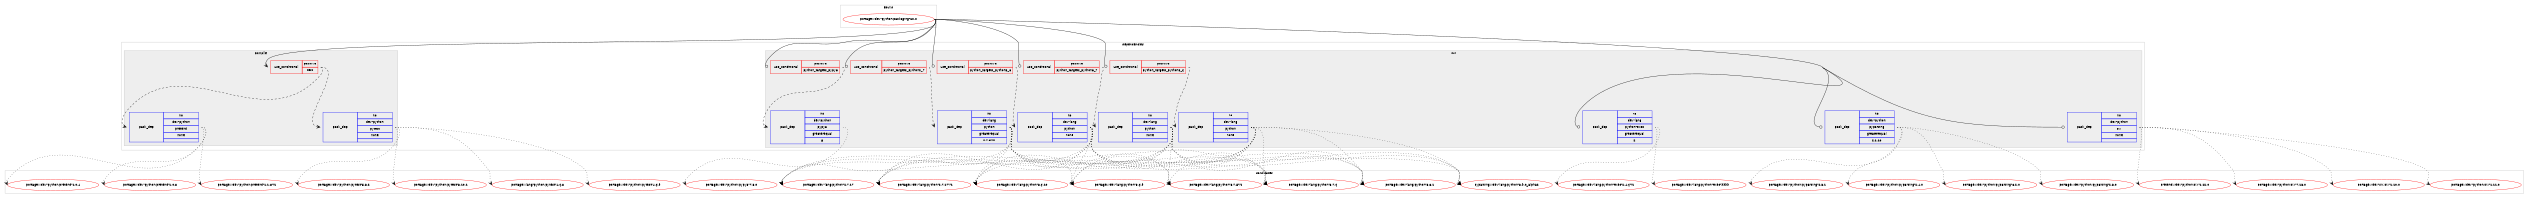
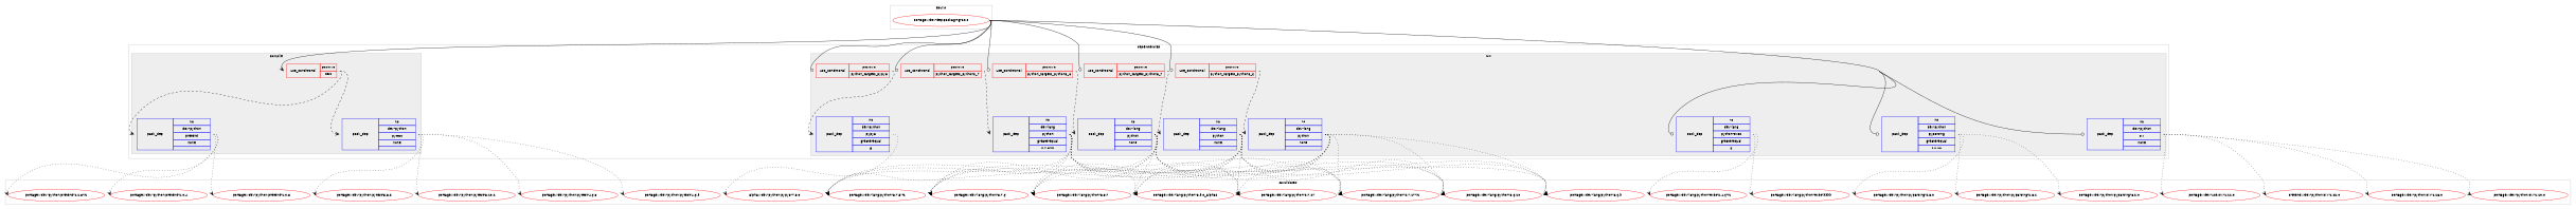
  digraph {
    compound=true
    concentrate=true
    fontname=Helvetica
    fontsize=10
    newrank=true
    rankdir=TB
    ranksep=1.5
    node [color=red fontname=Helvetica fontsize=10]
    edge [arrowhead=vee headport=w style=dotted tailport=e weight=100]
-   n1 [label="portage://dev-python/packaging-20.0" width=4]
+   n1 [label="portage://dev-dep/packaging-20.0" width=4]
    n2 [color=blue label=<<TABLE BORDER="0" CELLBORDER="1" CELLSPACING="0" CELLPADDING="4" WIDTH="220"><TR><TD ROWSPAN="6" CELLPADDING="30">pack_dep</TD></TR><TR><TD WIDTH="110">no</TD></TR><TR><TD>dev-python</TD></TR><TR><TD>pretend</TD></TR><TR><TD>none</TD></TR><TR><TD></TD></TR></TABLE>> shape=none]
    n3 [color=blue label=<<TABLE BORDER="0" CELLBORDER="1" CELLSPACING="0" CELLPADDING="4" WIDTH="220"><TR><TD ROWSPAN="6" CELLPADDING="30">pack_dep</TD></TR><TR><TD WIDTH="110">no</TD></TR><TR><TD>dev-python</TD></TR><TR><TD>pytest</TD></TR><TR><TD>none</TD></TR><TR><TD></TD></TR></TABLE>> shape=none]
    n4 [label=<<TABLE BORDER="0" CELLBORDER="1" CELLSPACING="0" CELLPADDING="4"><TR><TD ROWSPAN="3" CELLPADDING="10">use_conditional</TD></TR><TR><TD>positive</TD></TR><TR><TD>test</TD></TR></TABLE>> shape=none]
    n5 [color=blue label=<<TABLE BORDER="0" CELLBORDER="1" CELLSPACING="0" CELLPADDING="4" WIDTH="220"><TR><TD ROWSPAN="6" CELLPADDING="30">pack_dep</TD></TR><TR><TD WIDTH="110">no</TD></TR><TR><TD>dev-python</TD></TR><TR><TD>pypy3</TD></TR><TR><TD>greaterequal</TD></TR><TR><TD>5</TD></TR></TABLE>> shape=none]
    n6 [label=<<TABLE BORDER="0" CELLBORDER="1" CELLSPACING="0" CELLPADDING="4"><TR><TD ROWSPAN="3" CELLPADDING="10">use_conditional</TD></TR><TR><TD>positive</TD></TR><TR><TD>python_targets_pypy3</TD></TR></TABLE>> shape=none]
    n7 [color=blue label=<<TABLE BORDER="0" CELLBORDER="1" CELLSPACING="0" CELLPADDING="4" WIDTH="220"><TR><TD ROWSPAN="6" CELLPADDING="30">pack_dep</TD></TR><TR><TD WIDTH="110">no</TD></TR><TR><TD>dev-lang</TD></TR><TR><TD>python</TD></TR><TR><TD>greaterequal</TD></TR><TR><TD>2.7.5-r2</TD></TR></TABLE>> shape=none]
    n8 [label=<<TABLE BORDER="0" CELLBORDER="1" CELLSPACING="0" CELLPADDING="4"><TR><TD ROWSPAN="3" CELLPADDING="10">use_conditional</TD></TR><TR><TD>positive</TD></TR><TR><TD>python_targets_python2_7</TD></TR></TABLE>> shape=none]
    n9 [color=blue label=<<TABLE BORDER="0" CELLBORDER="1" CELLSPACING="0" CELLPADDING="4" WIDTH="220"><TR><TD ROWSPAN="6" CELLPADDING="30">pack_dep</TD></TR><TR><TD WIDTH="110">no</TD></TR><TR><TD>dev-lang</TD></TR><TR><TD>python</TD></TR><TR><TD>none</TD></TR><TR><TD></TD></TR></TABLE>> shape=none]
    n10 [label=<<TABLE BORDER="0" CELLBORDER="1" CELLSPACING="0" CELLPADDING="4"><TR><TD ROWSPAN="3" CELLPADDING="10">use_conditional</TD></TR><TR><TD>positive</TD></TR><TR><TD>python_targets_python3_6</TD></TR></TABLE>> shape=none]
    n11 [color=blue label=<<TABLE BORDER="0" CELLBORDER="1" CELLSPACING="0" CELLPADDING="4" WIDTH="220"><TR><TD ROWSPAN="6" CELLPADDING="30">pack_dep</TD></TR><TR><TD WIDTH="110">no</TD></TR><TR><TD>dev-lang</TD></TR><TR><TD>python</TD></TR><TR><TD>none</TD></TR><TR><TD></TD></TR></TABLE>> shape=none]
    n12 [label=<<TABLE BORDER="0" CELLBORDER="1" CELLSPACING="0" CELLPADDING="4"><TR><TD ROWSPAN="3" CELLPADDING="10">use_conditional</TD></TR><TR><TD>positive</TD></TR><TR><TD>python_targets_python3_7</TD></TR></TABLE>> shape=none]
    n13 [color=blue label=<<TABLE BORDER="0" CELLBORDER="1" CELLSPACING="0" CELLPADDING="4" WIDTH="220"><TR><TD ROWSPAN="6" CELLPADDING="30">pack_dep</TD></TR><TR><TD WIDTH="110">no</TD></TR><TR><TD>dev-lang</TD></TR><TR><TD>python</TD></TR><TR><TD>none</TD></TR><TR><TD></TD></TR></TABLE>> shape=none]
    n14 [label=<<TABLE BORDER="0" CELLBORDER="1" CELLSPACING="0" CELLPADDING="4"><TR><TD ROWSPAN="3" CELLPADDING="10">use_conditional</TD></TR><TR><TD>positive</TD></TR><TR><TD>python_targets_python3_8</TD></TR></TABLE>> shape=none]
    n15 [color=blue label=<<TABLE BORDER="0" CELLBORDER="1" CELLSPACING="0" CELLPADDING="4" WIDTH="220"><TR><TD ROWSPAN="6" CELLPADDING="30">pack_dep</TD></TR><TR><TD WIDTH="110">no</TD></TR><TR><TD>dev-lang</TD></TR><TR><TD>python-exec</TD></TR><TR><TD>greaterequal</TD></TR><TR><TD>2</TD></TR></TABLE>> shape=none]
    n16 [color=blue label=<<TABLE BORDER="0" CELLBORDER="1" CELLSPACING="0" CELLPADDING="4" WIDTH="220"><TR><TD ROWSPAN="6" CELLPADDING="30">pack_dep</TD></TR><TR><TD WIDTH="110">no</TD></TR><TR><TD>dev-python</TD></TR><TR><TD>pyparsing</TD></TR><TR><TD>greaterequal</TD></TR><TR><TD>2.1.10</TD></TR></TABLE>> shape=none]
    n17 [color=blue label=<<TABLE BORDER="0" CELLBORDER="1" CELLSPACING="0" CELLPADDING="4" WIDTH="220"><TR><TD ROWSPAN="6" CELLPADDING="30">pack_dep</TD></TR><TR><TD WIDTH="110">no</TD></TR><TR><TD>dev-python</TD></TR><TR><TD>six</TD></TR><TR><TD>none</TD></TR><TR><TD></TD></TR></TABLE>> shape=none]
    n18 [label="portage://dev-python/pretend-1.0.4" width=4]
    n19 [label="portage://dev-python/pretend-1.1.8-r1" width=4]
    n20 [label="portage://dev-python/pretend-1.0.8" width=4]
    n21 [label="portage://dev-python/pytest-5.3.2" width=4]
    n22 [label="portage://dev-python/pytest-4.6.9" width=4]
-   n23 [label="portage://lang-python/pytest-4.6.8" width=4]
+   n23 [label="portage://dev-python/pytest-4.6.8" width=4]
    n24 [label="portage://dev-python/pytest-3.10.1" width=4]
-   n25 [label="portage://dev-python/pypy3-7.3.0" width=4]
-   n26 [label="pyparsing://dev-lang/python-3.9.0_alpha2" width=4]
-   n27 [label="portage://dev-lang/python-3.8.1" width=4]
+   n25 [label="alpha://dev-python/pypy3-7.3.0" width=4]
+   n26 [label="portage://dev-lang/python-3.9.0_alpha2" width=4]
+   n27 [label="portage://dev-lang/python-3.8.7" width=4]
    n28 [label="portage://dev-lang/python-3.7.6" width=4]
    n29 [label="portage://dev-lang/python-3.7.5-r1" width=4]
    n30 [label="portage://dev-lang/python-3.6.9" width=4]
    n31 [label="portage://dev-lang/python-3.6.10" width=4]
    n32 [label="portage://dev-lang/python-2.7.17-r1" width=4]
    n33 [label="portage://dev-lang/python-2.7.17" width=4]
    n34 [label="portage://dev-lang/python-exec-9999" width=4]
    n35 [label="portage://dev-lang/python-exec-2.4.6-r1" width=4]
-   n36 [label="portage://dev-python/pyparsing-2.4.0" width=4]
    n37 [label="portage://dev-python/pyparsing-2.3.1" width=4]
    n38 [label="portage://dev-python/pyparsing-2.3.0" width=4]
    n39 [label="portage://dev-python/pyparsing-8.2.0" width=4]
-   n40 [label="portage://dev-python/six-7.13.0" width=4]
+   n40 [label="portage://dev-python/six-1.13.0" width=4]
    n41 [label="pretend://dev-python/six-1.12.0" width=4]
-   n42 [label="portage://dev-python/six-1.11.0" width=4]
-   n43 [label="portage://dev-six/six-1.10.0" width=4]
+   n42 [label="portage://dev-use/six-1.11.0" width=4]
+   n43 [label="portage://dev-python/six-1.10.0" width=4]
    subgraph cluster_1 {
      color=gray
      label=<<i>ebuild</i>>
      n1
    }
    subgraph cluster_2 {
      color=gray
      label=<<i>dependencies</i>>
      subgraph cluster_3 {
        color=gray
        fillcolor="#eeeeee"
        label=<<i>compile</i>>
        style=filled
        subgraph sub_4 {
          color=gray
          fillcolor="#eeeeee"
          label=<<i>compile</i>>
          style=filled
          n4
          subgraph sub_5 {
            color=gray
            fillcolor="#eeeeee"
            label=<<i>compile</i>>
            style=filled
            n2
          }
          subgraph sub_6 {
            color=gray
            fillcolor="#eeeeee"
            label=<<i>compile</i>>
            style=filled
            n3
          }
        }
      }
      subgraph cluster_7 {
        color=gray
        fillcolor="#eeeeee"
        label=<<i>compile and run</i>>
        style=filled
      }
      subgraph cluster_8 {
        color=gray
        fillcolor="#eeeeee"
        label=<<i>run</i>>
        style=filled
        subgraph sub_9 {
          color=gray
          fillcolor="#eeeeee"
          label=<<i>run</i>>
          style=filled
          n6
          subgraph sub_10 {
            color=gray
            fillcolor="#eeeeee"
            label=<<i>run</i>>
            style=filled
            n5
          }
        }
        subgraph sub_11 {
          color=gray
          fillcolor="#eeeeee"
          label=<<i>run</i>>
          style=filled
          n8
          subgraph sub_12 {
            color=gray
            fillcolor="#eeeeee"
            label=<<i>run</i>>
            style=filled
            n7
          }
        }
        subgraph sub_13 {
          color=gray
          fillcolor="#eeeeee"
          label=<<i>run</i>>
          style=filled
          n10
          subgraph sub_14 {
            color=gray
            fillcolor="#eeeeee"
            label=<<i>run</i>>
            style=filled
            n9
          }
        }
        subgraph sub_15 {
          color=gray
          fillcolor="#eeeeee"
          label=<<i>run</i>>
          style=filled
          n12
          subgraph sub_16 {
            color=gray
            fillcolor="#eeeeee"
            label=<<i>run</i>>
            style=filled
            n11
          }
        }
        subgraph sub_17 {
          color=gray
          fillcolor="#eeeeee"
          label=<<i>run</i>>
          style=filled
          n14
          subgraph sub_18 {
            color=gray
            fillcolor="#eeeeee"
            label=<<i>run</i>>
            style=filled
            n13
          }
        }
        subgraph sub_19 {
          color=gray
          fillcolor="#eeeeee"
          label=<<i>run</i>>
          style=filled
          n15
        }
        subgraph sub_20 {
          color=gray
          fillcolor="#eeeeee"
          label=<<i>run</i>>
          style=filled
          n16
        }
        subgraph sub_21 {
          color=gray
          fillcolor="#eeeeee"
          label=<<i>run</i>>
          style=filled
          n17
        }
      }
    }
    subgraph cluster_22 {
      color=gray
      label=<<i>candidates</i>>
      rank=same
      subgraph sub_23 {
        color=black
        label=<<i>candidates</i>>
        nodesep=1
        rank=same
        n18
        n19
        n20
      }
      subgraph sub_24 {
        color=black
        label=<<i>candidates</i>>
        nodesep=1
        rank=same
        n21
        n22
        n23
        n24
      }
      subgraph sub_25 {
        color=black
        label=<<i>candidates</i>>
        nodesep=1
        rank=same
        n25
      }
      subgraph sub_26 {
        color=black
        label=<<i>candidates</i>>
        nodesep=1
        rank=same
        n26
        n27
        n28
        n29
        n30
        n31
        n32
        n33
      }
      subgraph sub_27 {
        color=black
        label=<<i>candidates</i>>
        nodesep=1
        rank=same
        n26
        n27
        n28
        n29
        n30
        n31
        n32
        n33
      }
      subgraph sub_28 {
        color=black
        label=<<i>candidates</i>>
        nodesep=1
        rank=same
        n26
        n27
        n28
        n29
        n30
        n31
        n32
        n33
      }
      subgraph sub_29 {
        color=black
        label=<<i>candidates</i>>
        nodesep=1
        rank=same
        n26
        n27
        n28
        n29
        n30
        n31
        n32
        n33
      }
      subgraph sub_30 {
        color=black
        label=<<i>candidates</i>>
        nodesep=1
        rank=same
        n34
        n35
      }
      subgraph sub_31 {
        color=black
        label=<<i>candidates</i>>
        nodesep=1
        rank=same
-       n36
        n37
        n38
        n39
      }
      subgraph sub_32 {
        color=black
        label=<<i>candidates</i>>
        nodesep=1
        rank=same
        n40
        n41
        n42
        n43
      }
    }
    n1 -> n4 [style=solid weight=20]
    n1 -> n6 [arrowhead=odot style=solid weight=20]
    n1 -> n8 [arrowhead=odot style=solid weight=20]
    n1 -> n10 [arrowhead=odot style=solid weight=20]
    n1 -> n12 [arrowhead=odot style=solid weight=20]
    n1 -> n14 [arrowhead=odot style=solid weight=20]
    n1 -> n15 [arrowhead=odot style=solid weight=20]
    n1 -> n16 [arrowhead=odot style=solid weight=20]
    n1 -> n17 [arrowhead=odot style=solid weight=20]
    n2 -> n18
    n2 -> n19
    n2 -> n20
    n3 -> n21
    n3 -> n22
    n3 -> n23
    n3 -> n24
    n4 -> n2 [style=dashed weight=20]
    n4 -> n3 [style=dashed weight=20]
    n5 -> n25
    n6 -> n5 [style=dashed weight=20]
    n7 -> n26
    n7 -> n27
    n7 -> n28
    n7 -> n29
    n7 -> n30
    n7 -> n31
    n7 -> n32
    n7 -> n33
    n8 -> n7 [style=dashed weight=20]
    n9 -> n26
    n9 -> n27
    n9 -> n28
    n9 -> n29
    n9 -> n30
    n9 -> n31
    n9 -> n32
    n9 -> n33
    n10 -> n9 [style=dashed weight=20]
    n11 -> n26
    n11 -> n27
    n11 -> n28
    n11 -> n29
    n11 -> n30
    n11 -> n31
    n11 -> n32
    n11 -> n33
    n12 -> n11 [style=dashed weight=20]
    n13 -> n26
    n13 -> n27
    n13 -> n28
    n13 -> n29
    n13 -> n30
    n13 -> n31
    n13 -> n32
    n13 -> n33
    n14 -> n13 [style=dashed weight=20]
    n15 -> n34
    n15 -> n35
-   n16 -> n36
    n16 -> n37
    n16 -> n38
    n16 -> n39
    n17 -> n40
    n17 -> n41
    n17 -> n42
    n17 -> n43
  }
